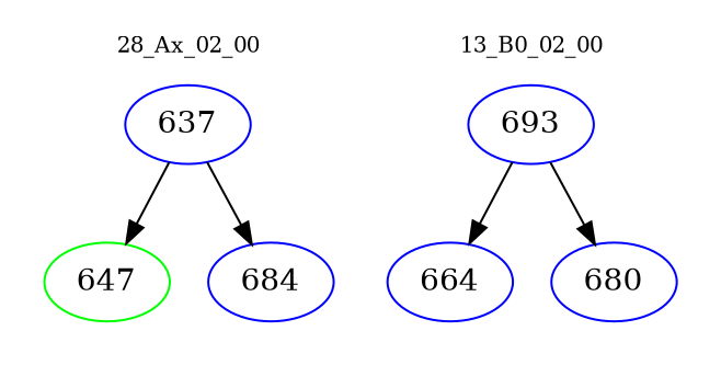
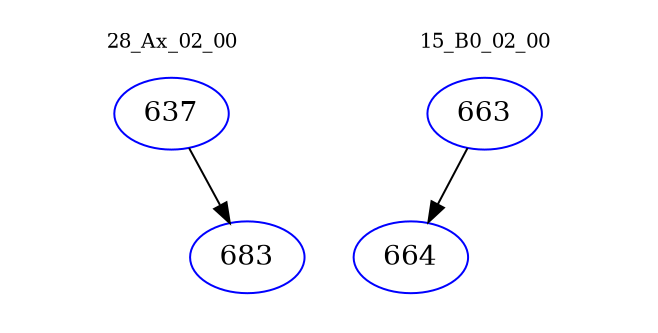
  digraph {
    node [color=blue]
    edge [color=black]
    n1 [label=637]
-   n2 [color=green label=647]
-   n3 [label=684]
-   n4 [label=693]
+   n3 [label=683]
+   n4 [label=663]
    n5 [label=664]
-   n6 [label=680]
    subgraph cluster_1 {
      color=white
      fontsize=10
      label="28_Ax_02_00"
      n1
-     n2
      n3
    }
    subgraph cluster_2 {
      color=white
      fontsize=10
-     label="13_B0_02_00"
+     label="15_B0_02_00"
      n4
      n5
-     n6
    }
-   n1 -> n2
    n1 -> n3
    n4 -> n5
-   n4 -> n6
  }
